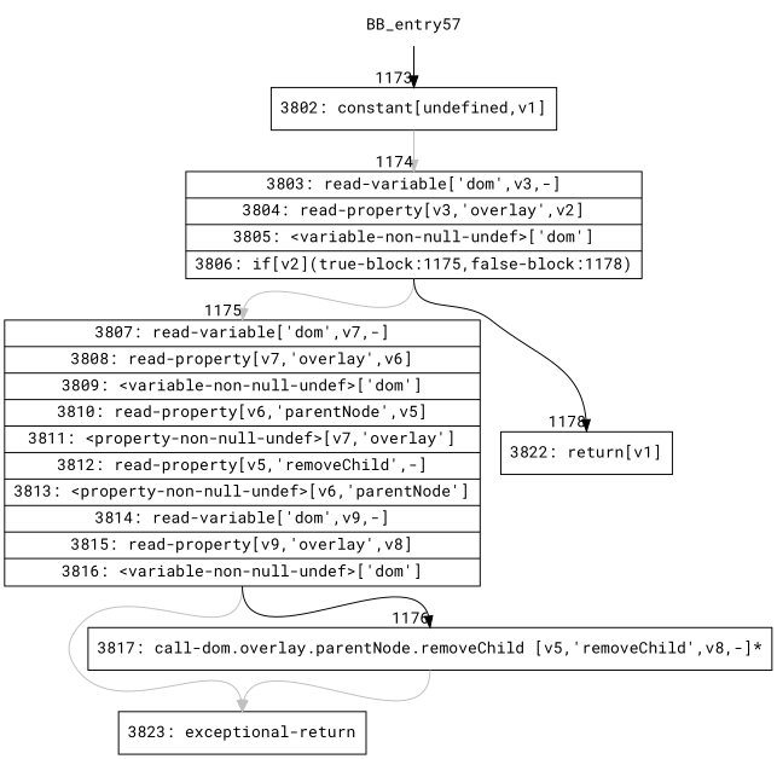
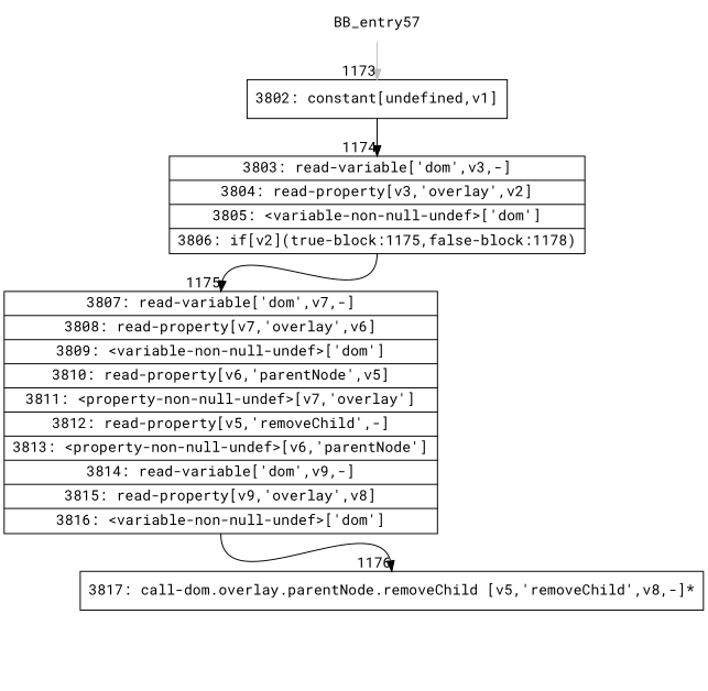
  digraph {
    fontname="Roboto Mono"
    rankdir=TD
    node [fontname="Roboto Mono" shape=record]
    edge [fontname="Roboto Mono" headport=n tailport=s]
    n1 [label=BB_entry57 shape=none]
    n2 [label="{3802: constant[undefined,v1]}"]
    n3 [label="{3803: read-variable['dom',v3,-]|3804: read-property[v3,'overlay',v2]|3805: \<variable-non-null-undef\>['dom']|3806: if[v2](true-block:1175,false-block:1178)}"]
    n4 [label="{3807: read-variable['dom',v7,-]|3808: read-property[v7,'overlay',v6]|3809: \<variable-non-null-undef\>['dom']|3810: read-property[v6,'parentNode',v5]|3811: \<property-non-null-undef\>[v7,'overlay']|3812: read-property[v5,'removeChild',-]|3813: \<property-non-null-undef\>[v6,'parentNode']|3814: read-variable['dom',v9,-]|3815: read-property[v9,'overlay',v8]|3816: \<variable-non-null-undef\>['dom']}"]
-   n5 [label="{3822: return[v1]}"]
-   n6 [label="{3823: exceptional-return}"]
    n7 [label="{3817: call-dom.overlay.parentNode.removeChild [v5,'removeChild',v8,-]*}"]
-   n1 -> n2 [headlabel="    1173"]
-   n2 -> n3 [headlabel="      1174" color=gray]
-   n3 -> n4 [headlabel="      1175" color=gray]
-   n3 -> n5 [headlabel="      1178"]
-   n4 -> n6 [color=gray]
+   n1 -> n2 [headlabel="    1173" color=gray]
+   n2 -> n3 [headlabel="      1174"]
+   n3 -> n4 [headlabel="      1175"]
    n4 -> n7 [headlabel="      1176"]
-   n7 -> n6 [color=gray]
  }
